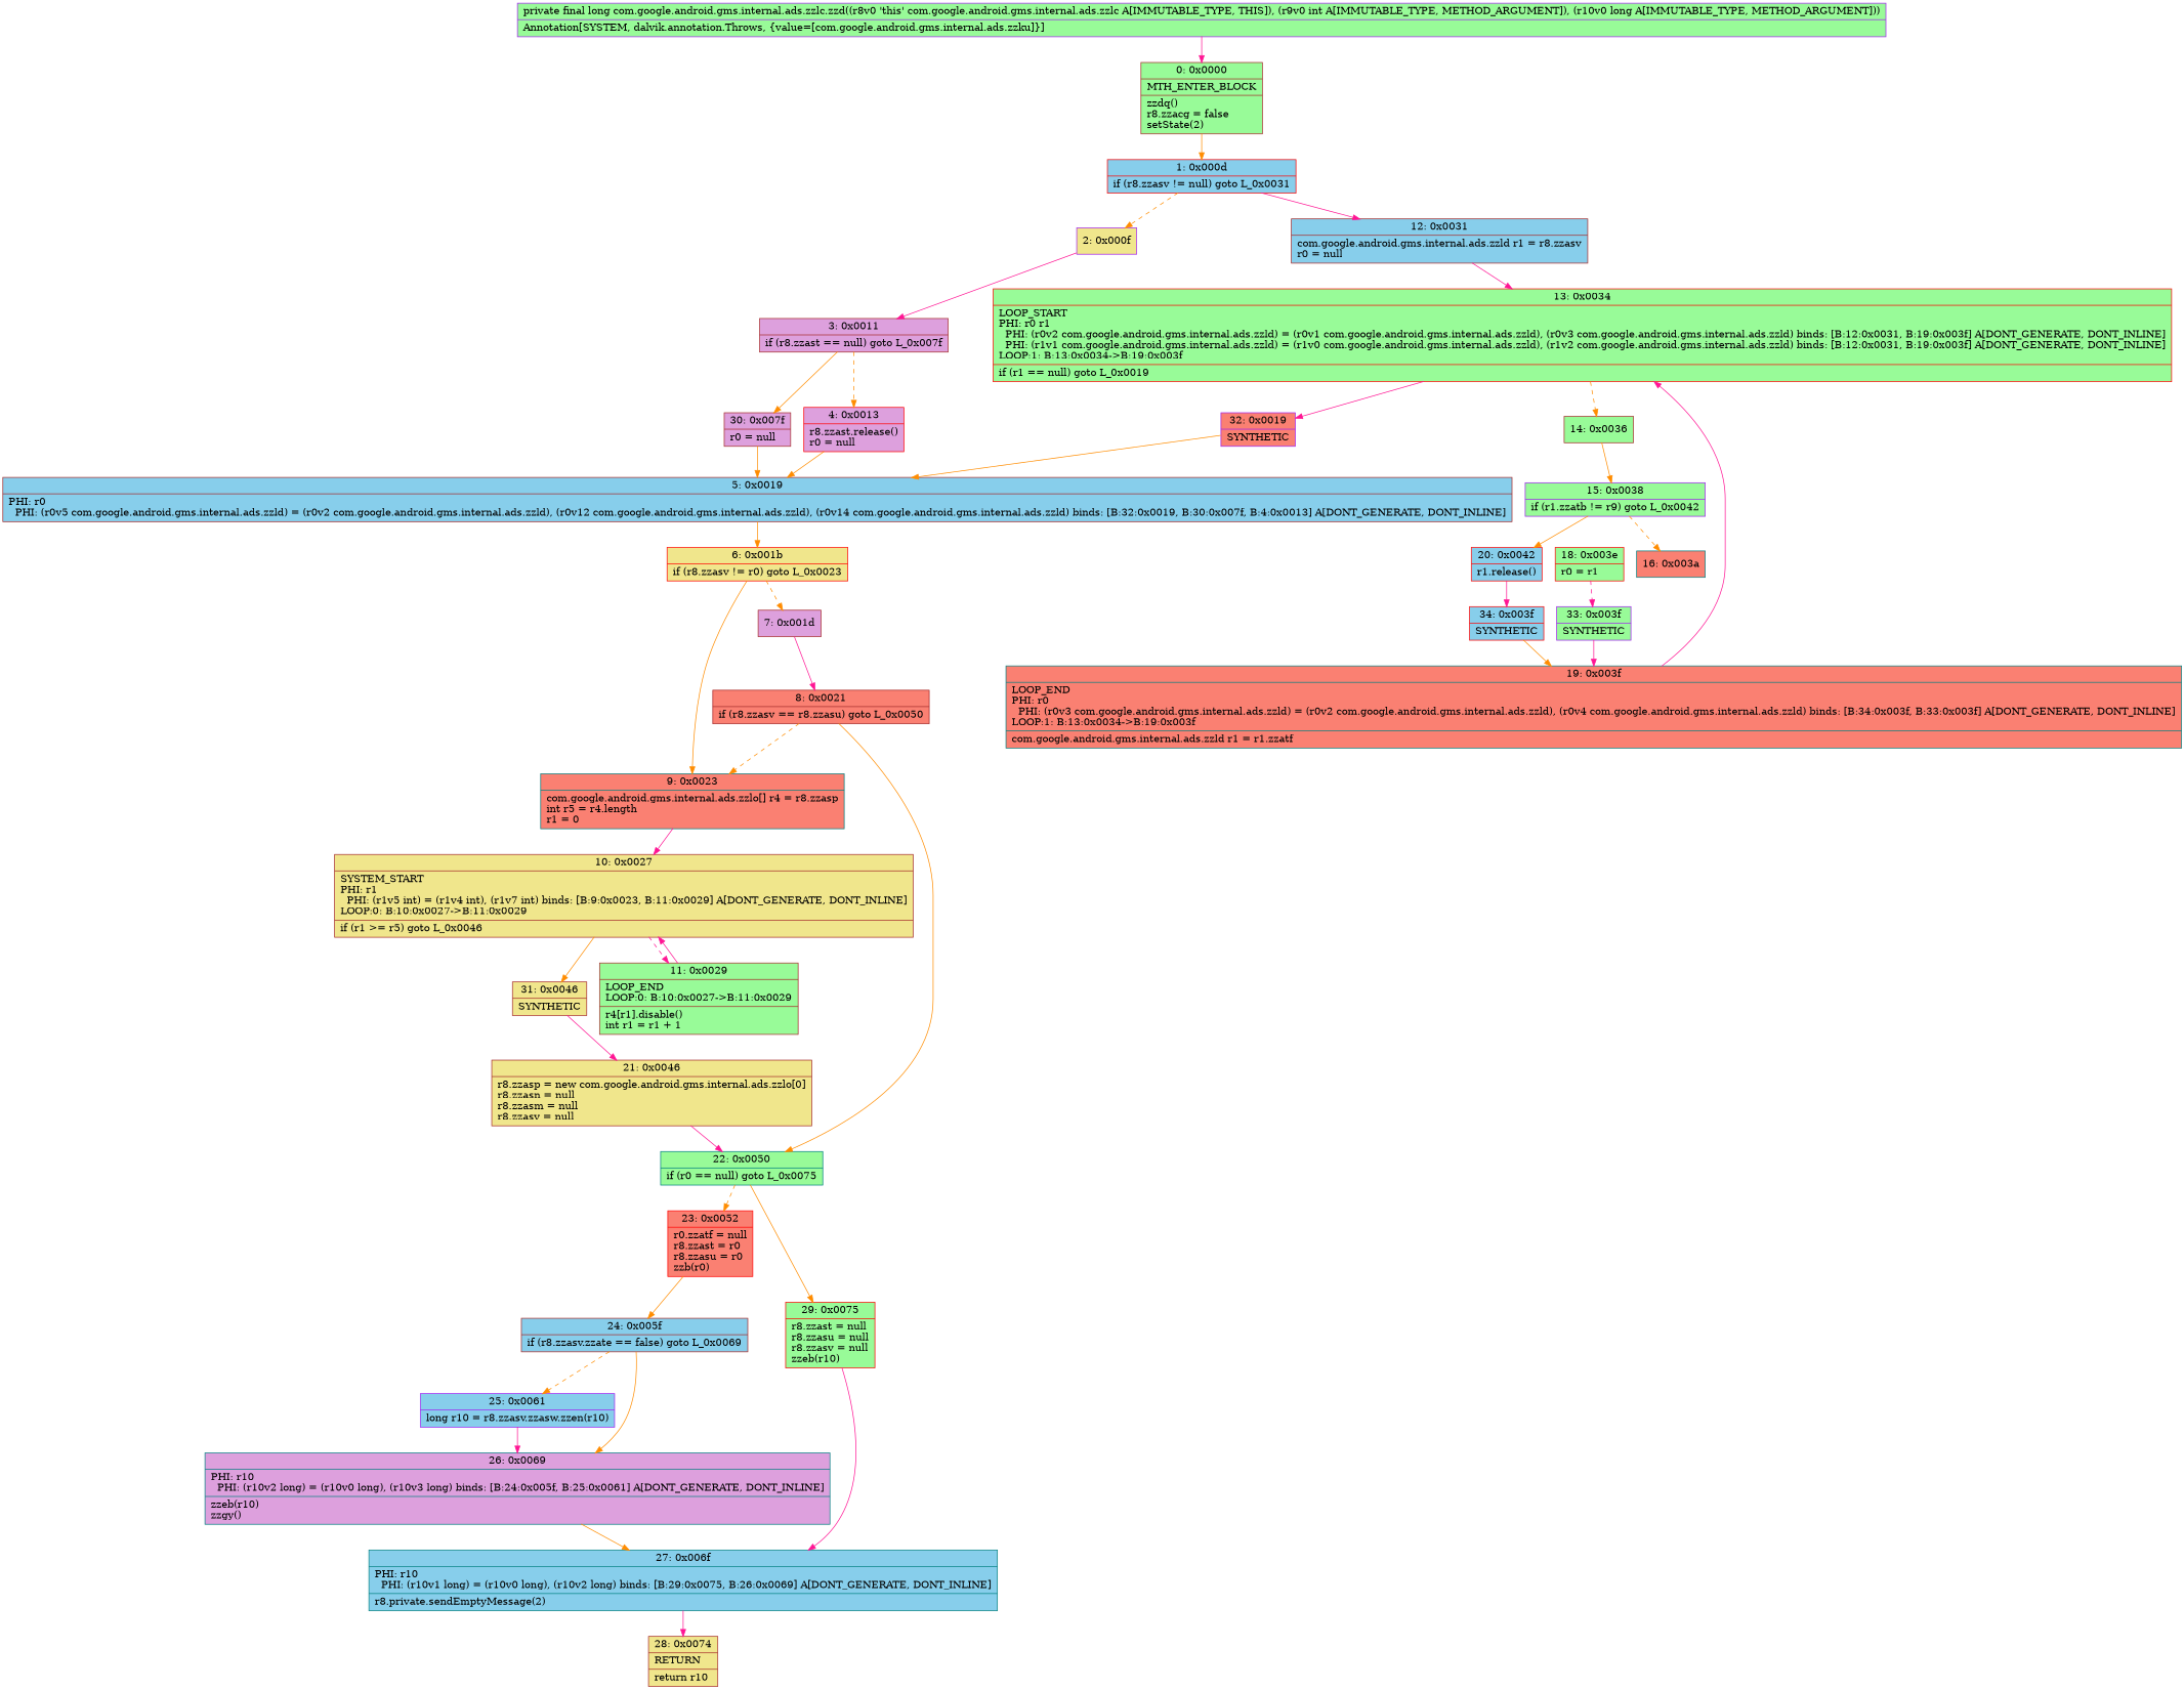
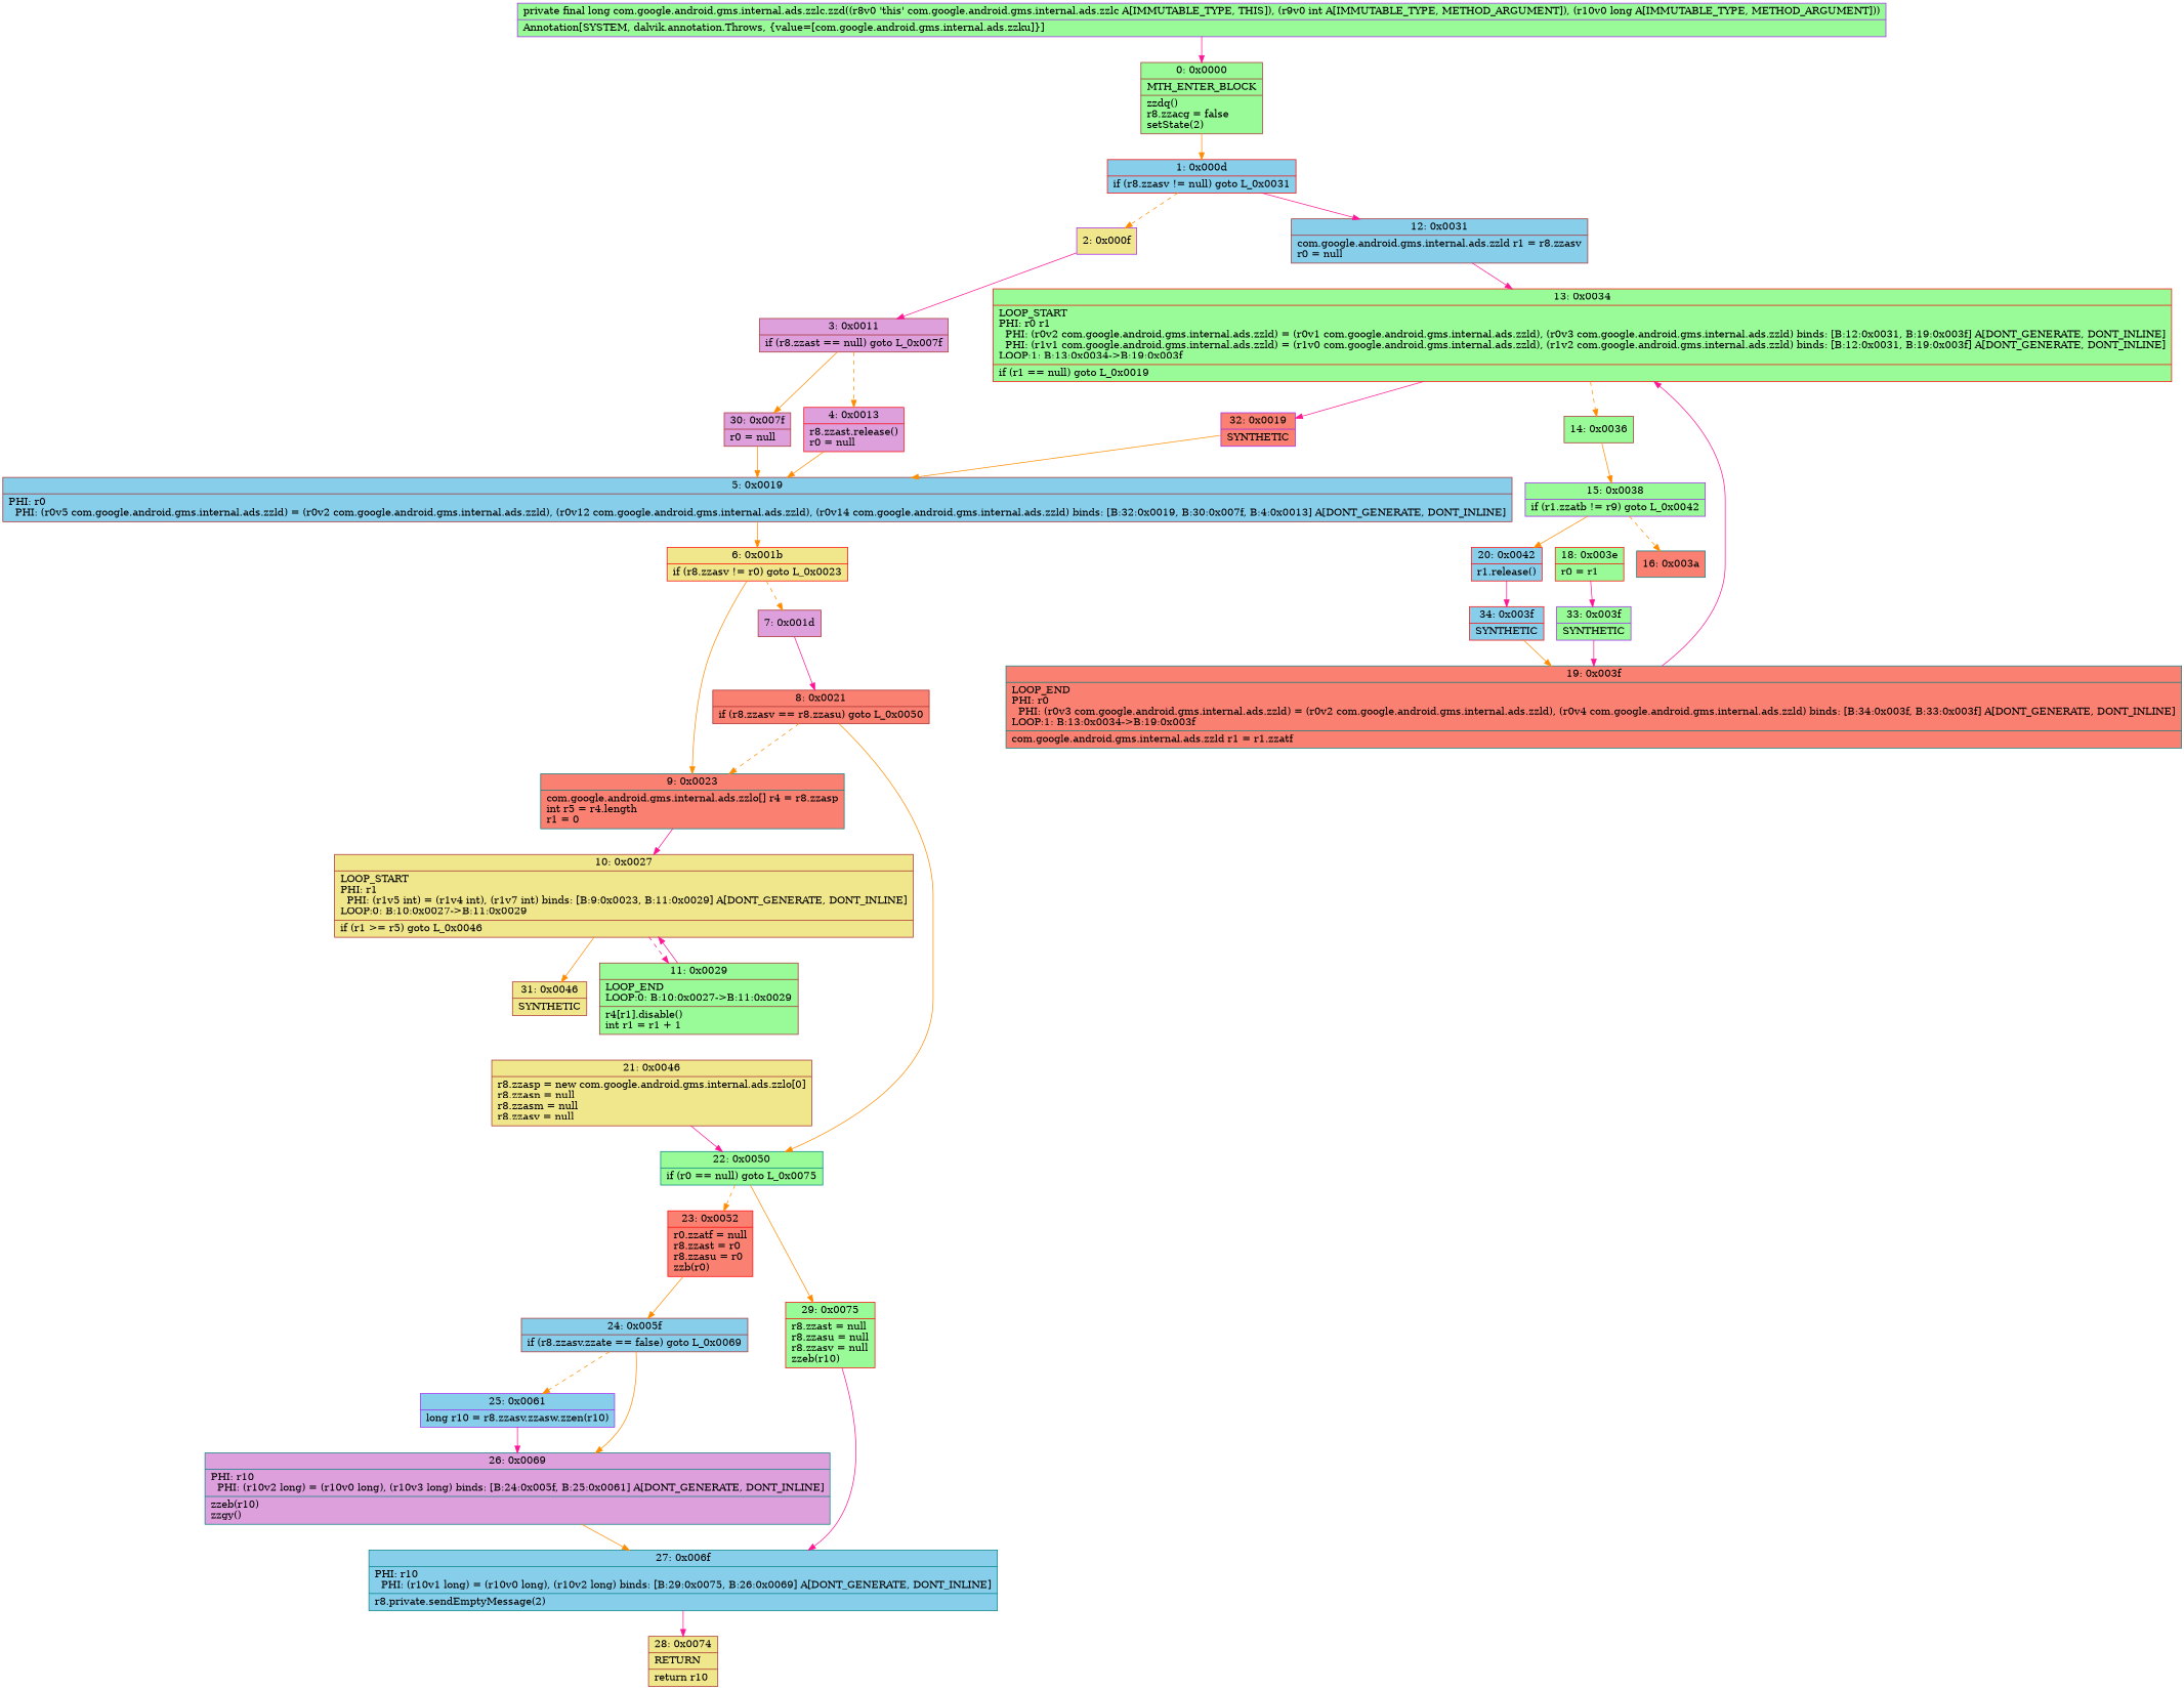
  digraph {
    node [color=brown fillcolor=palegreen shape=record style=filled]
    edge [color=darkorange]
    n1 [label="{0\:\ 0x0000|MTH_ENTER_BLOCK\l|zzdq()\lr8.zzacg = false\lsetState(2)\l}"]
    n2 [color=red fillcolor=skyblue label="{1\:\ 0x000d|if (r8.zzasv != null) goto L_0x0031\l}"]
    n3 [color=purple fillcolor=khaki label="{2\:\ 0x000f}"]
    n4 [fillcolor=skyblue label="{12\:\ 0x0031|com.google.android.gms.internal.ads.zzld r1 = r8.zzasv\lr0 = null\l}"]
    n5 [fillcolor=plum label="{3\:\ 0x0011|if (r8.zzast == null) goto L_0x007f\l}"]
    n6 [color=red label="{13\:\ 0x0034|LOOP_START\lPHI: r0 r1 \l  PHI: (r0v2 com.google.android.gms.internal.ads.zzld) = (r0v1 com.google.android.gms.internal.ads.zzld), (r0v3 com.google.android.gms.internal.ads.zzld) binds: [B:12:0x0031, B:19:0x003f] A[DONT_GENERATE, DONT_INLINE]\l  PHI: (r1v1 com.google.android.gms.internal.ads.zzld) = (r1v0 com.google.android.gms.internal.ads.zzld), (r1v2 com.google.android.gms.internal.ads.zzld) binds: [B:12:0x0031, B:19:0x003f] A[DONT_GENERATE, DONT_INLINE]\lLOOP:1: B:13:0x0034\-\>B:19:0x003f\l|if (r1 == null) goto L_0x0019\l}"]
    n7 [color=red fillcolor=plum label="{4\:\ 0x0013|r8.zzast.release()\lr0 = null\l}"]
    n8 [fillcolor=plum label="{30\:\ 0x007f|r0 = null\l}"]
    n9 [fillcolor=skyblue label="{5\:\ 0x0019|PHI: r0 \l  PHI: (r0v5 com.google.android.gms.internal.ads.zzld) = (r0v2 com.google.android.gms.internal.ads.zzld), (r0v12 com.google.android.gms.internal.ads.zzld), (r0v14 com.google.android.gms.internal.ads.zzld) binds: [B:32:0x0019, B:30:0x007f, B:4:0x0013] A[DONT_GENERATE, DONT_INLINE]\l}"]
    n10 [color=red fillcolor=khaki label="{6\:\ 0x001b|if (r8.zzasv != r0) goto L_0x0023\l}"]
    n11 [fillcolor=plum label="{7\:\ 0x001d}"]
    n12 [color=teal fillcolor=salmon label="{9\:\ 0x0023|com.google.android.gms.internal.ads.zzlo[] r4 = r8.zzasp\lint r5 = r4.length\lr1 = 0\l}"]
    n13 [fillcolor=salmon label="{8\:\ 0x0021|if (r8.zzasv == r8.zzasu) goto L_0x0050\l}"]
-   n14 [fillcolor=khaki label="{10\:\ 0x0027|SYSTEM_START\lPHI: r1 \l  PHI: (r1v5 int) = (r1v4 int), (r1v7 int) binds: [B:9:0x0023, B:11:0x0029] A[DONT_GENERATE, DONT_INLINE]\lLOOP:0: B:10:0x0027\-\>B:11:0x0029\l|if (r1 \>= r5) goto L_0x0046\l}"]
+   n14 [fillcolor=khaki label="{10\:\ 0x0027|LOOP_START\lPHI: r1 \l  PHI: (r1v5 int) = (r1v4 int), (r1v7 int) binds: [B:9:0x0023, B:11:0x0029] A[DONT_GENERATE, DONT_INLINE]\lLOOP:0: B:10:0x0027\-\>B:11:0x0029\l|if (r1 \>= r5) goto L_0x0046\l}"]
    n15 [color=teal label="{22\:\ 0x0050|if (r0 == null) goto L_0x0075\l}"]
    n16 [color=red fillcolor=salmon label="{23\:\ 0x0052|r0.zzatf = null\lr8.zzast = r0\lr8.zzasu = r0\lzzb(r0)\l}"]
    n17 [color=red label="{29\:\ 0x0075|r8.zzast = null\lr8.zzasu = null\lr8.zzasv = null\lzzeb(r10)\l}"]
    n18 [label="{11\:\ 0x0029|LOOP_END\lLOOP:0: B:10:0x0027\-\>B:11:0x0029\l|r4[r1].disable()\lint r1 = r1 + 1\l}"]
    n19 [fillcolor=khaki label="{31\:\ 0x0046|SYNTHETIC\l}"]
    n20 [fillcolor=khaki label="{21\:\ 0x0046|r8.zzasp = new com.google.android.gms.internal.ads.zzlo[0]\lr8.zzasn = null\lr8.zzasm = null\lr8.zzasv = null\l}"]
    n21 [label="{14\:\ 0x0036}"]
    n22 [color=purple fillcolor=salmon label="{32\:\ 0x0019|SYNTHETIC\l}"]
    n23 [color=purple label="{15\:\ 0x0038|if (r1.zzatb != r9) goto L_0x0042\l}"]
    n24 [color=teal fillcolor=salmon label="{16\:\ 0x003a}"]
    n25 [color=red fillcolor=skyblue label="{20\:\ 0x0042|r1.release()\l}"]
    n26 [color=red fillcolor=skyblue label="{34\:\ 0x003f|SYNTHETIC\l}"]
    n27 [color=red label="{18\:\ 0x003e|r0 = r1\l}"]
    n28 [color=purple label="{33\:\ 0x003f|SYNTHETIC\l}"]
    n29 [color=teal fillcolor=salmon label="{19\:\ 0x003f|LOOP_END\lPHI: r0 \l  PHI: (r0v3 com.google.android.gms.internal.ads.zzld) = (r0v2 com.google.android.gms.internal.ads.zzld), (r0v4 com.google.android.gms.internal.ads.zzld) binds: [B:34:0x003f, B:33:0x003f] A[DONT_GENERATE, DONT_INLINE]\lLOOP:1: B:13:0x0034\-\>B:19:0x003f\l|com.google.android.gms.internal.ads.zzld r1 = r1.zzatf\l}"]
    n30 [fillcolor=skyblue label="{24\:\ 0x005f|if (r8.zzasv.zzate == false) goto L_0x0069\l}"]
    n31 [color=teal fillcolor=skyblue label="{27\:\ 0x006f|PHI: r10 \l  PHI: (r10v1 long) = (r10v0 long), (r10v2 long) binds: [B:29:0x0075, B:26:0x0069] A[DONT_GENERATE, DONT_INLINE]\l|r8.private.sendEmptyMessage(2)\l}"]
    n32 [color=purple fillcolor=skyblue label="{25\:\ 0x0061|long r10 = r8.zzasv.zzasw.zzen(r10)\l}"]
    n33 [color=teal fillcolor=plum label="{26\:\ 0x0069|PHI: r10 \l  PHI: (r10v2 long) = (r10v0 long), (r10v3 long) binds: [B:24:0x005f, B:25:0x0061] A[DONT_GENERATE, DONT_INLINE]\l|zzeb(r10)\lzzgy()\l}"]
    n34 [fillcolor=khaki label="{28\:\ 0x0074|RETURN\l|return r10\l}"]
    n35 [color=purple label="{private final long com.google.android.gms.internal.ads.zzlc.zzd((r8v0 'this' com.google.android.gms.internal.ads.zzlc A[IMMUTABLE_TYPE, THIS]), (r9v0 int A[IMMUTABLE_TYPE, METHOD_ARGUMENT]), (r10v0 long A[IMMUTABLE_TYPE, METHOD_ARGUMENT]))  | Annotation[SYSTEM, dalvik.annotation.Throws, \{value=[com.google.android.gms.internal.ads.zzku]\}]\l}"]
    n1 -> n2
    n2 -> n3 [style=dashed]
    n2 -> n4 [color=deeppink]
    n3 -> n5 [color=deeppink]
    n4 -> n6 [color=deeppink]
    n5 -> n7 [style=dashed]
    n5 -> n8
    n6 -> n21 [style=dashed]
    n6 -> n22 [color=deeppink]
    n7 -> n9
    n8 -> n9
    n9 -> n10
    n10 -> n11 [style=dashed]
    n10 -> n12
    n11 -> n13 [color=deeppink]
    n12 -> n14 [color=deeppink]
    n13 -> n12 [style=dashed]
    n13 -> n15
    n14 -> n18 [color=deeppink style=dashed]
    n14 -> n19
    n15 -> n16 [style=dashed]
    n15 -> n17
    n16 -> n30
    n17 -> n31 [color=deeppink]
    n18 -> n14 [color=deeppink]
-   n19 -> n20 [color=deeppink]
    n20 -> n15 [color=deeppink]
    n21 -> n23
    n22 -> n9
    n23 -> n24 [style=dashed]
    n23 -> n25
    n25 -> n26 [color=deeppink]
    n26 -> n29
-   n27 -> n28 [color=deeppink style=dashed]
+   n27 -> n28 [color=deeppink]
    n28 -> n29 [color=deeppink]
    n29 -> n6 [color=deeppink]
    n30 -> n32 [style=dashed]
    n30 -> n33
    n31 -> n34 [color=deeppink]
    n32 -> n33 [color=deeppink]
    n33 -> n31
    n35 -> n1 [color=deeppink]
  }
